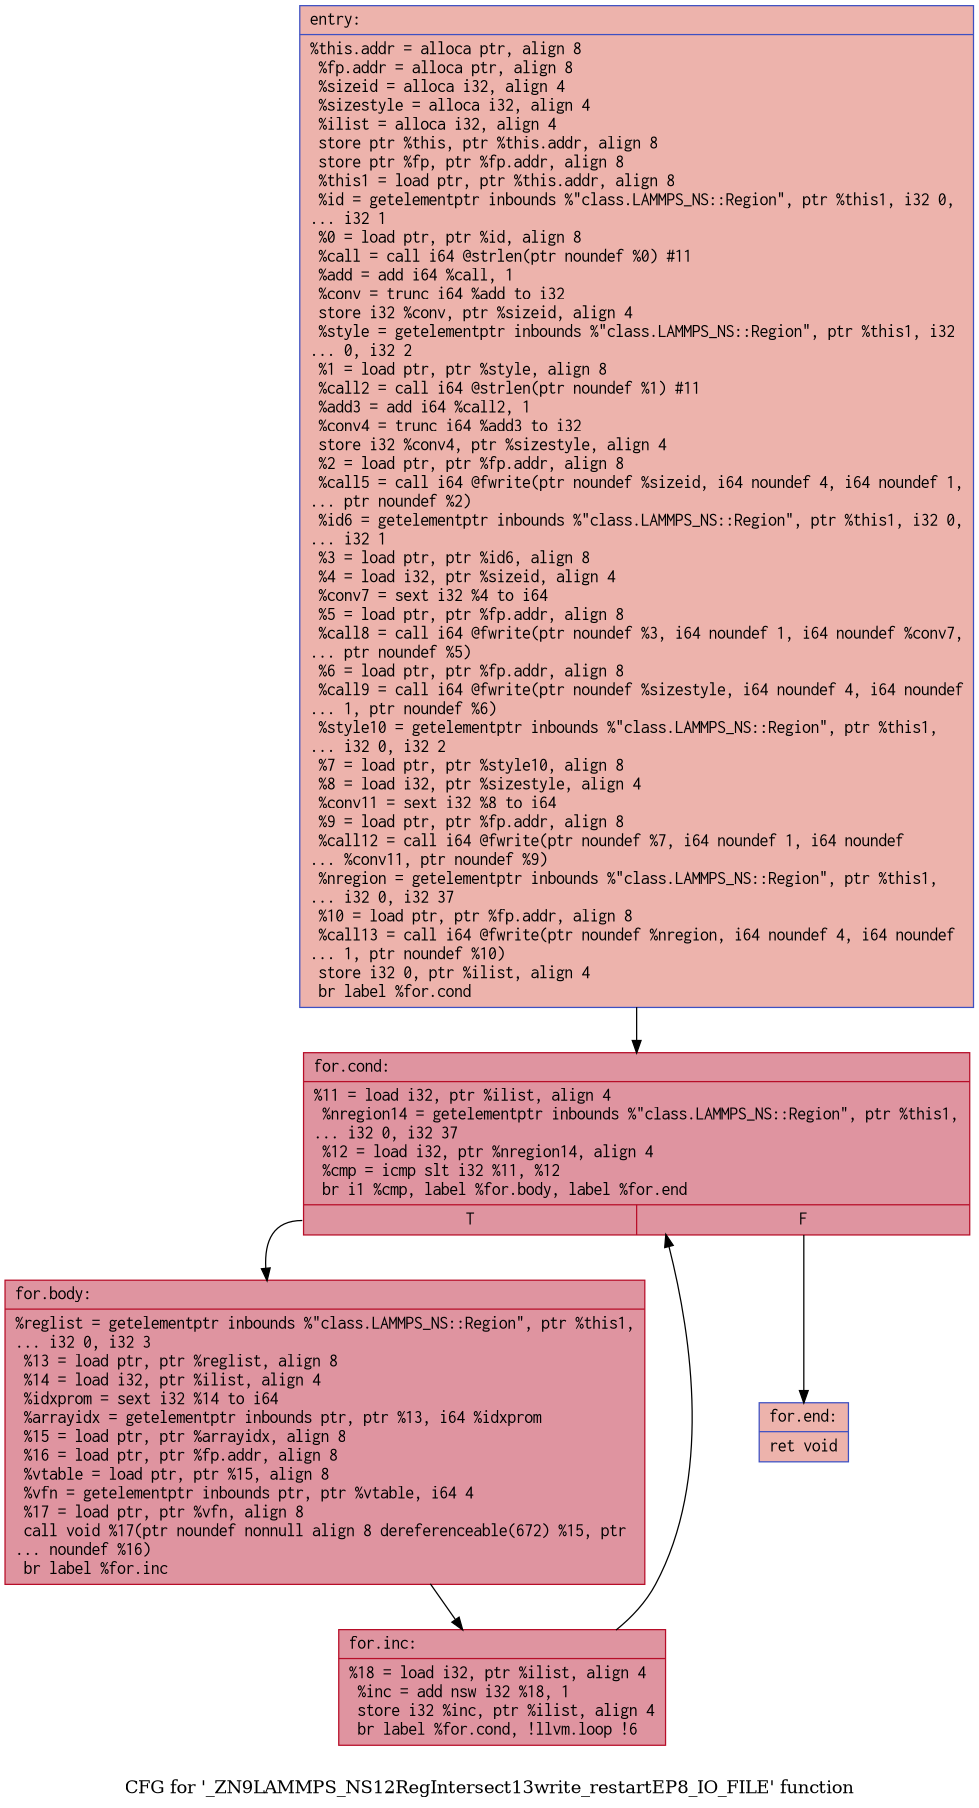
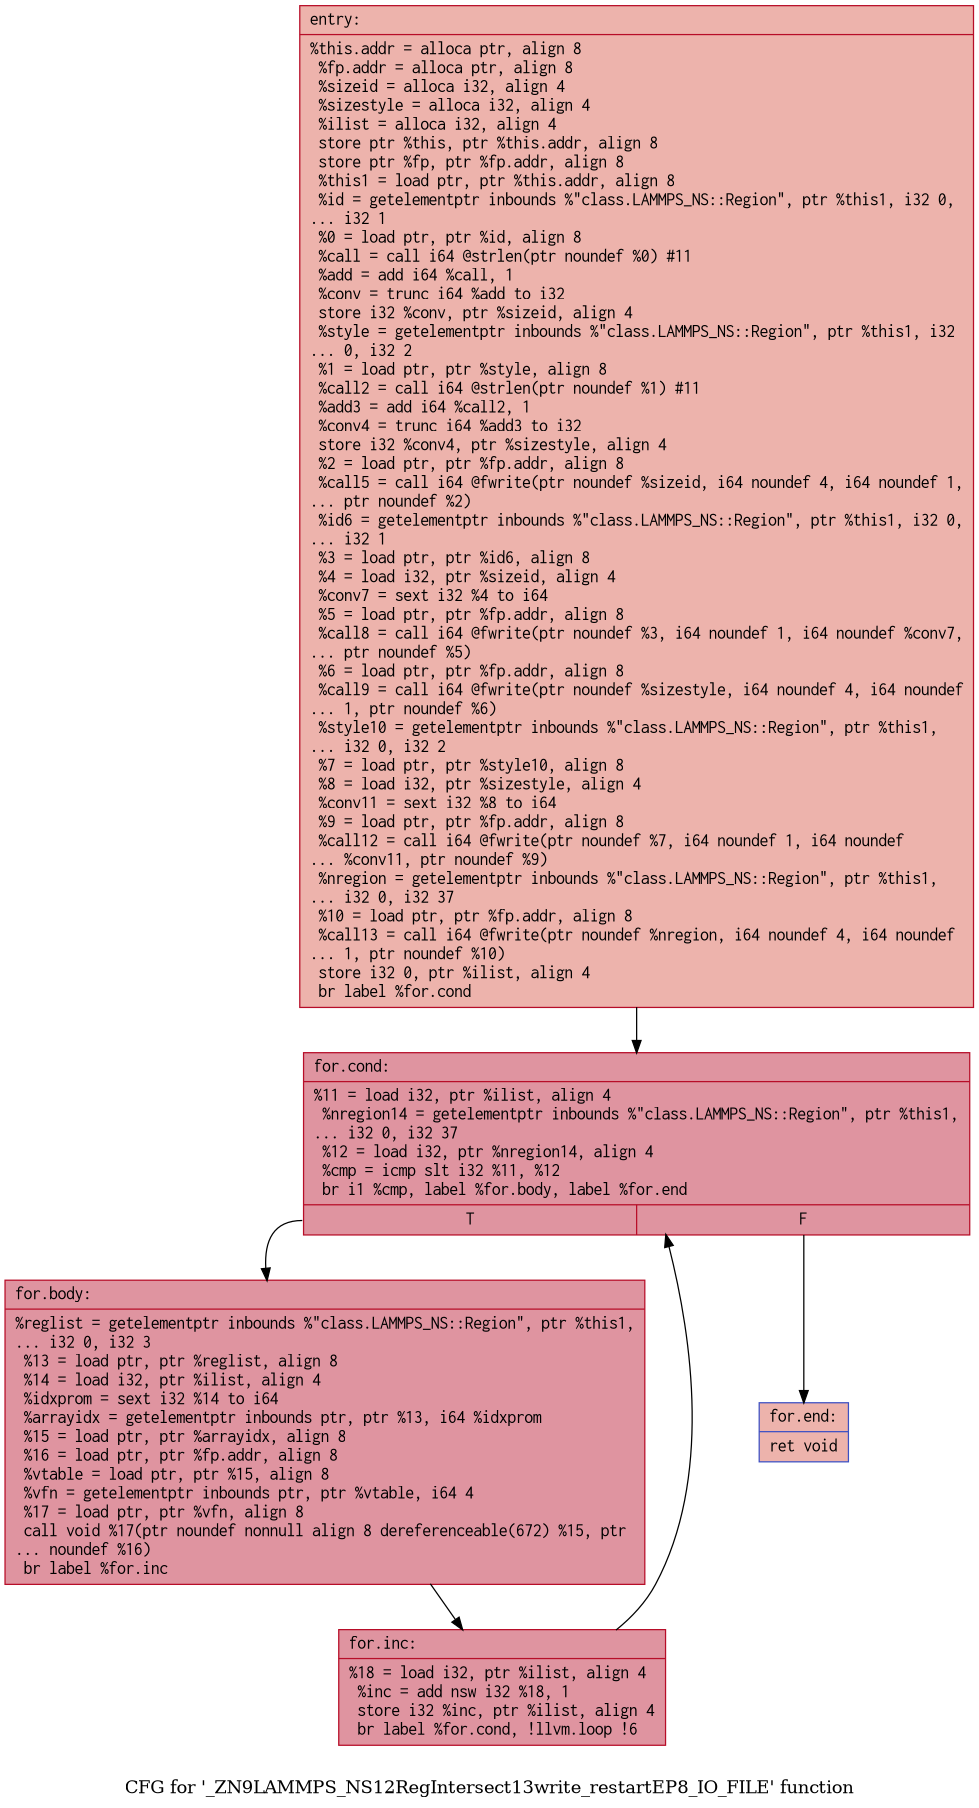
  digraph {
    label="CFG for '_ZN9LAMMPS_NS12RegIntersect13write_restartEP8_IO_FILE' function"
    node [color="#b70d28ff" fillcolor="#b70d2870" fontname=Courier shape=record style=filled]
-   n1 [color="#3d50c3ff" fillcolor="#d6524470" label="{entry:\l|  %this.addr = alloca ptr, align 8\l  %fp.addr = alloca ptr, align 8\l  %sizeid = alloca i32, align 4\l  %sizestyle = alloca i32, align 4\l  %ilist = alloca i32, align 4\l  store ptr %this, ptr %this.addr, align 8\l  store ptr %fp, ptr %fp.addr, align 8\l  %this1 = load ptr, ptr %this.addr, align 8\l  %id = getelementptr inbounds %\"class.LAMMPS_NS::Region\", ptr %this1, i32 0,\l... i32 1\l  %0 = load ptr, ptr %id, align 8\l  %call = call i64 @strlen(ptr noundef %0) #11\l  %add = add i64 %call, 1\l  %conv = trunc i64 %add to i32\l  store i32 %conv, ptr %sizeid, align 4\l  %style = getelementptr inbounds %\"class.LAMMPS_NS::Region\", ptr %this1, i32\l... 0, i32 2\l  %1 = load ptr, ptr %style, align 8\l  %call2 = call i64 @strlen(ptr noundef %1) #11\l  %add3 = add i64 %call2, 1\l  %conv4 = trunc i64 %add3 to i32\l  store i32 %conv4, ptr %sizestyle, align 4\l  %2 = load ptr, ptr %fp.addr, align 8\l  %call5 = call i64 @fwrite(ptr noundef %sizeid, i64 noundef 4, i64 noundef 1,\l... ptr noundef %2)\l  %id6 = getelementptr inbounds %\"class.LAMMPS_NS::Region\", ptr %this1, i32 0,\l... i32 1\l  %3 = load ptr, ptr %id6, align 8\l  %4 = load i32, ptr %sizeid, align 4\l  %conv7 = sext i32 %4 to i64\l  %5 = load ptr, ptr %fp.addr, align 8\l  %call8 = call i64 @fwrite(ptr noundef %3, i64 noundef 1, i64 noundef %conv7,\l... ptr noundef %5)\l  %6 = load ptr, ptr %fp.addr, align 8\l  %call9 = call i64 @fwrite(ptr noundef %sizestyle, i64 noundef 4, i64 noundef\l... 1, ptr noundef %6)\l  %style10 = getelementptr inbounds %\"class.LAMMPS_NS::Region\", ptr %this1,\l... i32 0, i32 2\l  %7 = load ptr, ptr %style10, align 8\l  %8 = load i32, ptr %sizestyle, align 4\l  %conv11 = sext i32 %8 to i64\l  %9 = load ptr, ptr %fp.addr, align 8\l  %call12 = call i64 @fwrite(ptr noundef %7, i64 noundef 1, i64 noundef\l... %conv11, ptr noundef %9)\l  %nregion = getelementptr inbounds %\"class.LAMMPS_NS::Region\", ptr %this1,\l... i32 0, i32 37\l  %10 = load ptr, ptr %fp.addr, align 8\l  %call13 = call i64 @fwrite(ptr noundef %nregion, i64 noundef 4, i64 noundef\l... 1, ptr noundef %10)\l  store i32 0, ptr %ilist, align 4\l  br label %for.cond\l}"]
+   n1 [fillcolor="#d6524470" label="{entry:\l|  %this.addr = alloca ptr, align 8\l  %fp.addr = alloca ptr, align 8\l  %sizeid = alloca i32, align 4\l  %sizestyle = alloca i32, align 4\l  %ilist = alloca i32, align 4\l  store ptr %this, ptr %this.addr, align 8\l  store ptr %fp, ptr %fp.addr, align 8\l  %this1 = load ptr, ptr %this.addr, align 8\l  %id = getelementptr inbounds %\"class.LAMMPS_NS::Region\", ptr %this1, i32 0,\l... i32 1\l  %0 = load ptr, ptr %id, align 8\l  %call = call i64 @strlen(ptr noundef %0) #11\l  %add = add i64 %call, 1\l  %conv = trunc i64 %add to i32\l  store i32 %conv, ptr %sizeid, align 4\l  %style = getelementptr inbounds %\"class.LAMMPS_NS::Region\", ptr %this1, i32\l... 0, i32 2\l  %1 = load ptr, ptr %style, align 8\l  %call2 = call i64 @strlen(ptr noundef %1) #11\l  %add3 = add i64 %call2, 1\l  %conv4 = trunc i64 %add3 to i32\l  store i32 %conv4, ptr %sizestyle, align 4\l  %2 = load ptr, ptr %fp.addr, align 8\l  %call5 = call i64 @fwrite(ptr noundef %sizeid, i64 noundef 4, i64 noundef 1,\l... ptr noundef %2)\l  %id6 = getelementptr inbounds %\"class.LAMMPS_NS::Region\", ptr %this1, i32 0,\l... i32 1\l  %3 = load ptr, ptr %id6, align 8\l  %4 = load i32, ptr %sizeid, align 4\l  %conv7 = sext i32 %4 to i64\l  %5 = load ptr, ptr %fp.addr, align 8\l  %call8 = call i64 @fwrite(ptr noundef %3, i64 noundef 1, i64 noundef %conv7,\l... ptr noundef %5)\l  %6 = load ptr, ptr %fp.addr, align 8\l  %call9 = call i64 @fwrite(ptr noundef %sizestyle, i64 noundef 4, i64 noundef\l... 1, ptr noundef %6)\l  %style10 = getelementptr inbounds %\"class.LAMMPS_NS::Region\", ptr %this1,\l... i32 0, i32 2\l  %7 = load ptr, ptr %style10, align 8\l  %8 = load i32, ptr %sizestyle, align 4\l  %conv11 = sext i32 %8 to i64\l  %9 = load ptr, ptr %fp.addr, align 8\l  %call12 = call i64 @fwrite(ptr noundef %7, i64 noundef 1, i64 noundef\l... %conv11, ptr noundef %9)\l  %nregion = getelementptr inbounds %\"class.LAMMPS_NS::Region\", ptr %this1,\l... i32 0, i32 37\l  %10 = load ptr, ptr %fp.addr, align 8\l  %call13 = call i64 @fwrite(ptr noundef %nregion, i64 noundef 4, i64 noundef\l... 1, ptr noundef %10)\l  store i32 0, ptr %ilist, align 4\l  br label %for.cond\l}"]
    n2 [label="{for.cond:\l|  %11 = load i32, ptr %ilist, align 4\l  %nregion14 = getelementptr inbounds %\"class.LAMMPS_NS::Region\", ptr %this1,\l... i32 0, i32 37\l  %12 = load i32, ptr %nregion14, align 4\l  %cmp = icmp slt i32 %11, %12\l  br i1 %cmp, label %for.body, label %for.end\l|{<s0>T|<s1>F}}"]
    n3 [label="{for.body:\l|  %reglist = getelementptr inbounds %\"class.LAMMPS_NS::Region\", ptr %this1,\l... i32 0, i32 3\l  %13 = load ptr, ptr %reglist, align 8\l  %14 = load i32, ptr %ilist, align 4\l  %idxprom = sext i32 %14 to i64\l  %arrayidx = getelementptr inbounds ptr, ptr %13, i64 %idxprom\l  %15 = load ptr, ptr %arrayidx, align 8\l  %16 = load ptr, ptr %fp.addr, align 8\l  %vtable = load ptr, ptr %15, align 8\l  %vfn = getelementptr inbounds ptr, ptr %vtable, i64 4\l  %17 = load ptr, ptr %vfn, align 8\l  call void %17(ptr noundef nonnull align 8 dereferenceable(672) %15, ptr\l... noundef %16)\l  br label %for.inc\l}"]
    n4 [color="#3d50c3ff" fillcolor="#d6524470" label="{for.end:\l|  ret void\l}"]
    n5 [label="{for.inc:\l|  %18 = load i32, ptr %ilist, align 4\l  %inc = add nsw i32 %18, 1\l  store i32 %inc, ptr %ilist, align 4\l  br label %for.cond, !llvm.loop !6\l}"]
    n1 -> n2
    n2 -> n3 [tailport=s0]
    n2 -> n4 [tailport=s1]
    n3 -> n5
    n5 -> n2
  }
